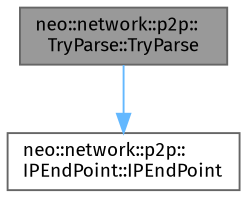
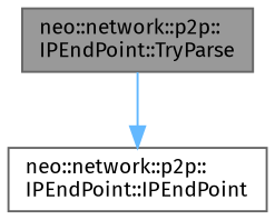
  digraph {
    rankdir=TB
    fontname="Fira Sans"
    node [fontname="Fira Sans" fontsize=10 shape=box style=filled]
-   n1 [color=gray40 fillcolor=grey60 fontcolor=black height=0.2 label="neo::network::p2p::\lTryParse::TryParse" width=0.4]
+   n1 [color=gray40 fillcolor=grey60 fontcolor=black height=0.2 label="neo::network::p2p::\lIPEndPoint::TryParse" width=0.4]
    n2 [color=grey40 fillcolor=white height=0.2 label="neo::network::p2p::\lIPEndPoint::IPEndPoint" width=0.4]
    n1 -> n2 [color=steelblue1 fontname="Fira Sans" fontsize=10 labelfontname=Helvetica labelfontsize=10 style=solid]
  }
